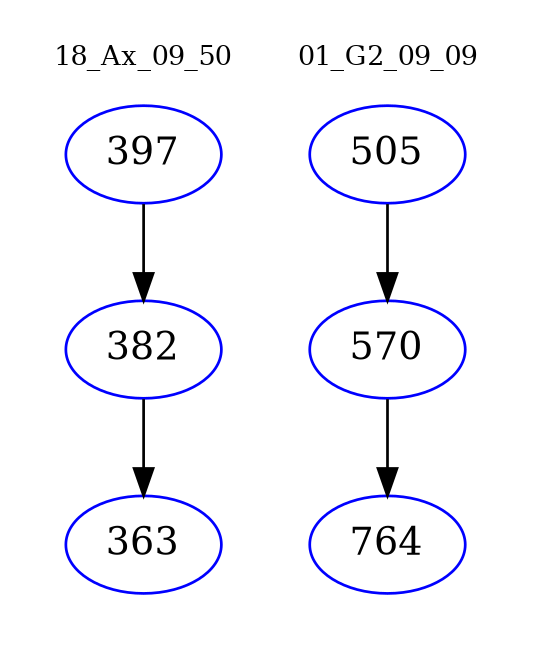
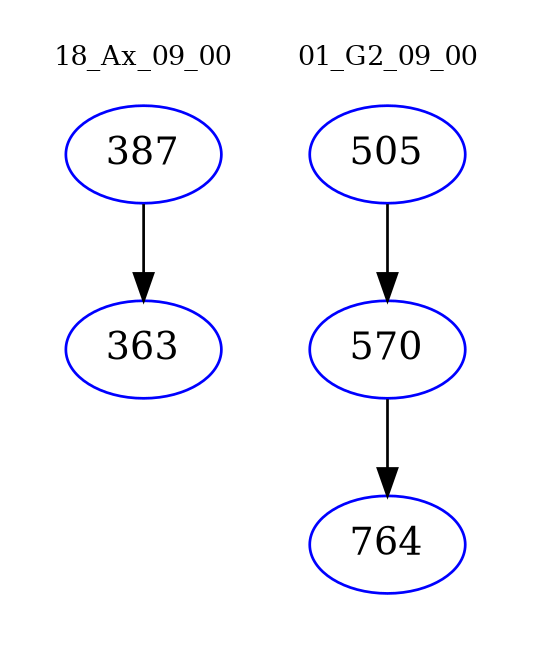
  digraph {
    node [color=blue]
    edge [color=black]
-   n1 [label=397]
-   n2 [label=382]
+   n2 [label=387]
    n3 [label=363]
    n4 [label=505]
    n5 [label=570]
    n6 [label=764]
    subgraph cluster_1 {
      color=white
      fontsize=10
-     label="18_Ax_09_50"
-     n1
+     label="18_Ax_09_00"
      n2
      n3
    }
    subgraph cluster_2 {
      color=white
      fontsize=10
-     label="01_G2_09_09"
+     label="01_G2_09_00"
      n4
      n5
      n6
    }
-   n1 -> n2
    n2 -> n3
    n4 -> n5
    n5 -> n6
  }
